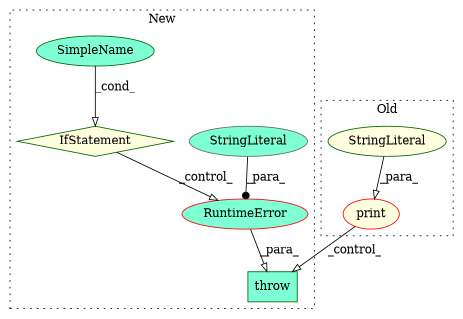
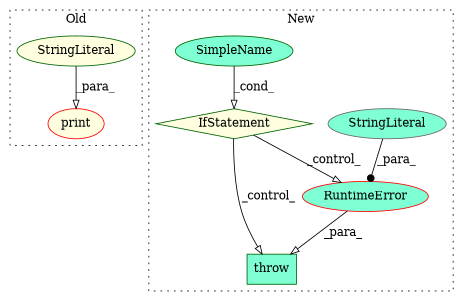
  digraph {
    node [a=32 color=darkgreen fillcolor=aquamarine shape=ellipse style=filled]
    edge [arrowhead=onormal]
    n1 [color=red fillcolor=lightyellow l="6,1" label=print s="2007,2050"]
    n2 [a=45 fillcolor=lightyellow l=37 label=StringLiteral s=2013]
    n3 [color=red l="13,1" label=RuntimeError s="2564,2629"]
    n4 [a=53 l=6 label=throw s=2558 shape=box]
    n5 [a=45 color=gray40 l=52 label=StringLiteral s=2577]
    n6 [a=25 fillcolor=lightyellow l="4,2" label=IfStatement s="2500,2544" shape=diamond]
    n7 [a=42 label=SimpleName]
    subgraph cluster_1 {
      label=Old
      style=dotted
      n1
      n2
    }
    subgraph cluster_2 {
      label=New
      style=dotted
      n3
      n4
      n5
      n6
      n7
    }
    n2 -> n1 [label=_para_]
    n3 -> n4 [label=_para_]
    n5 -> n3 [arrowhead=dot label=_para_]
    n6 -> n3 [label=_control_]
-   n1 -> n4 [label=_control_]
+   n6 -> n4 [label=_control_]
    n7 -> n6 [label=_cond_]
  }
